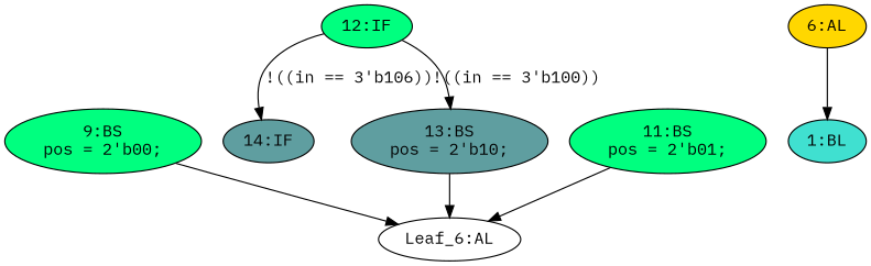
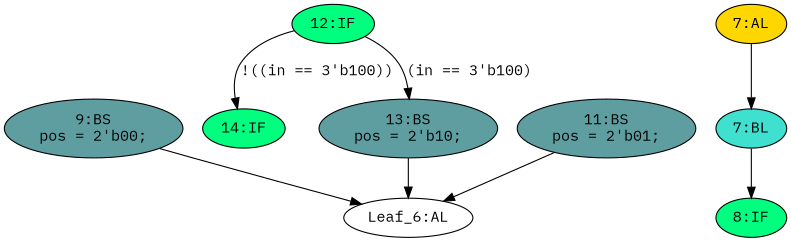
  strict digraph {
    fontname="IBM Plex Mono"
    node [fillcolor=cadetblue fontname="IBM Plex Mono" statements="[]" style=filled typ=BlockingSubstitution]
    edge [cond="[]" fontname="IBM Plex Mono" lineno=None]
-   n1 [ast="<pyverilog.vparser.ast.BlockingSubstitution object at 0x7f1389afd0d0>" fillcolor=springgreen label="9:BS\npos = 2'b00;" statements="[<pyverilog.vparser.ast.BlockingSubstitution object at 0x7f1389afd0d0>]"]
+   n1 [ast="<pyverilog.vparser.ast.BlockingSubstitution object at 0x7f1389afd0d0>" label="9:BS\npos = 2'b00;" statements="[<pyverilog.vparser.ast.BlockingSubstitution object at 0x7f1389afd0d0>]"]
    n2 [def_var="['pos']" label="Leaf_6:AL" fillcolor="" statements="" style="" typ=""]
    n3 [ast="<pyverilog.vparser.ast.IfStatement object at 0x7f138afd1890>" fillcolor=springgreen label="12:IF" typ=IfStatement]
-   n4 [ast="<pyverilog.vparser.ast.IfStatement object at 0x7f138afd1950>" label="14:IF" typ=IfStatement]
+   n4 [ast="<pyverilog.vparser.ast.IfStatement object at 0x7f138afd1950>" fillcolor=springgreen label="14:IF" typ=IfStatement]
    n5 [ast="<pyverilog.vparser.ast.BlockingSubstitution object at 0x7f138afd1bd0>" label="13:BS\npos = 2'b10;" statements="[<pyverilog.vparser.ast.BlockingSubstitution object at 0x7f138afd1bd0>]"]
-   n6 [ast="<pyverilog.vparser.ast.Always object at 0x7f138afd5190>" clk_sens=False fillcolor=gold label="6:AL" sens="['in', 'pos']" typ=Always use_var="['in']"]
-   n7 [ast="<pyverilog.vparser.ast.Block object at 0x7f138afd5050>" fillcolor=turquoise label="1:BL" typ=Block]
-   n9 [ast="<pyverilog.vparser.ast.BlockingSubstitution object at 0x7f138afd1e10>" fillcolor=springgreen label="11:BS\npos = 2'b01;" statements="[<pyverilog.vparser.ast.BlockingSubstitution object at 0x7f138afd1e10>]"]
+   n6 [ast="<pyverilog.vparser.ast.Always object at 0x7f138afd5190>" clk_sens=False fillcolor=gold label="7:AL" sens="['in', 'pos']" typ=Always use_var="['in']"]
+   n7 [ast="<pyverilog.vparser.ast.Block object at 0x7f138afd5050>" fillcolor=turquoise label="7:BL" typ=Block]
+   n8 [ast="<pyverilog.vparser.ast.IfStatement object at 0x7f138afd5090>" fillcolor=springgreen label="8:IF" typ=IfStatement]
+   n9 [ast="<pyverilog.vparser.ast.BlockingSubstitution object at 0x7f138afd1e10>" label="11:BS\npos = 2'b01;" statements="[<pyverilog.vparser.ast.BlockingSubstitution object at 0x7f138afd1e10>]"]
    n1 -> n2
-   n3 -> n4 [cond="['in']" label="!((in == 3'b106))" lineno=12]
-   n3 -> n5 [cond="['in']" label="!((in == 3'b100))" lineno=12]
+   n3 -> n4 [cond="['in']" label="!((in == 3'b100))" lineno=12]
+   n3 -> n5 [cond="['in']" label="(in == 3'b100)" lineno=12]
    n5 -> n2
    n6 -> n7
+   n7 -> n8
    n9 -> n2
  }
